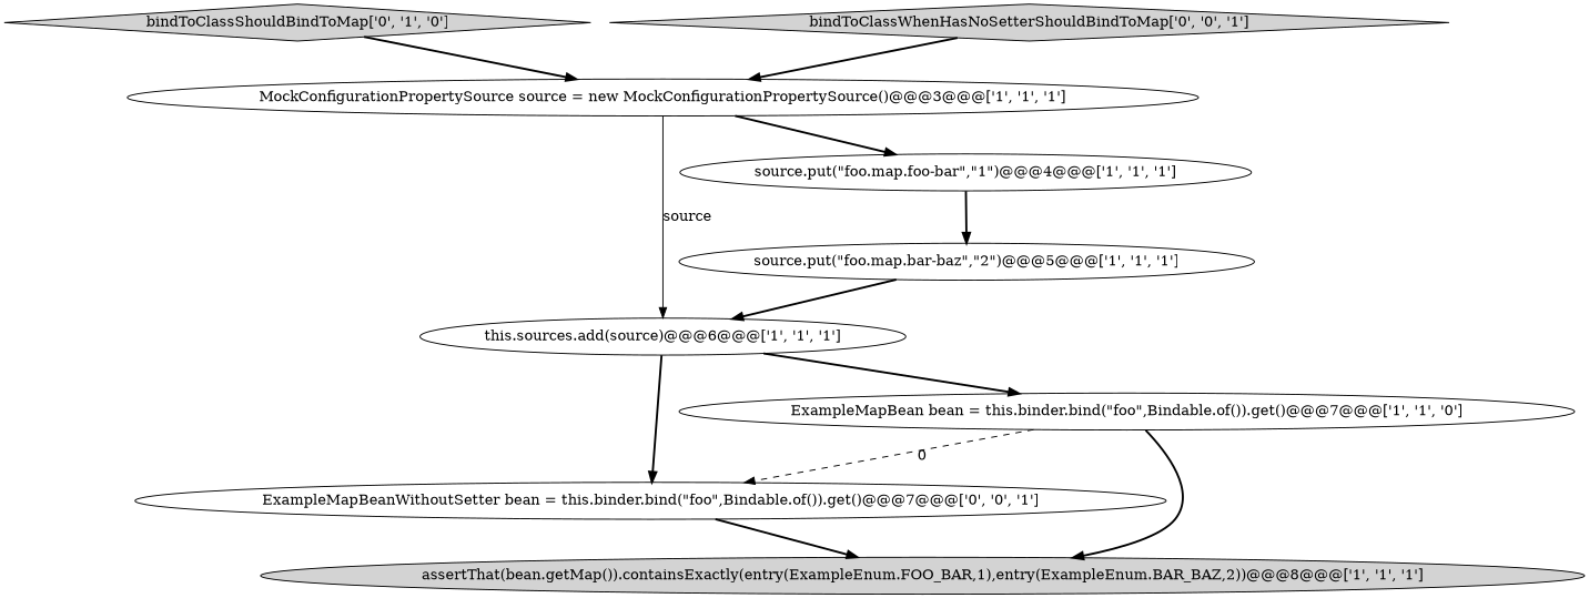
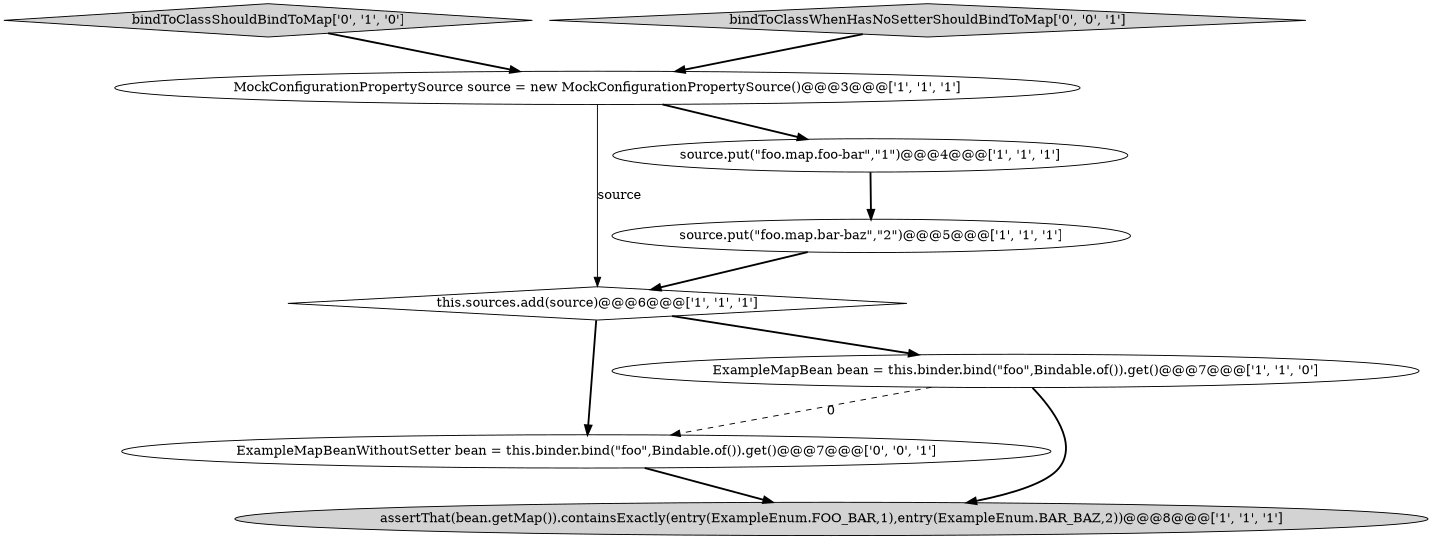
  digraph {
    node [fillcolor=white shape=ellipse style=filled]
    edge [style=bold]
    n1 [fillcolor=lightgray label="bindToClassShouldBindToMap['0', '1', '0']" shape=diamond]
    n2 [label="MockConfigurationPropertySource source = new MockConfigurationPropertySource()@@@3@@@['1', '1', '1']"]
-   n3 [label="this.sources.add(source)@@@6@@@['1', '1', '1']"]
+   n3 [label="this.sources.add(source)@@@6@@@['1', '1', '1']" shape=diamond]
    n4 [label="source.put(\"foo.map.foo-bar\",\"1\")@@@4@@@['1', '1', '1']"]
    n5 [fillcolor=lightgray label="bindToClassWhenHasNoSetterShouldBindToMap['0', '0', '1']" shape=diamond]
    n6 [label="source.put(\"foo.map.bar-baz\",\"2\")@@@5@@@['1', '1', '1']"]
    n7 [label="ExampleMapBeanWithoutSetter bean = this.binder.bind(\"foo\",Bindable.of()).get()@@@7@@@['0', '0', '1']"]
    n8 [label="ExampleMapBean bean = this.binder.bind(\"foo\",Bindable.of()).get()@@@7@@@['1', '1', '0']"]
    n9 [fillcolor=lightgray label="assertThat(bean.getMap()).containsExactly(entry(ExampleEnum.FOO_BAR,1),entry(ExampleEnum.BAR_BAZ,2))@@@8@@@['1', '1', '1']"]
    n1 -> n2
    n2 -> n3 [label=source style=solid]
    n2 -> n4
    n3 -> n7
    n3 -> n8
    n4 -> n6
    n5 -> n2
    n6 -> n3
    n7 -> n9
    n8 -> n7 [label=0 style=dashed]
    n8 -> n9
  }
